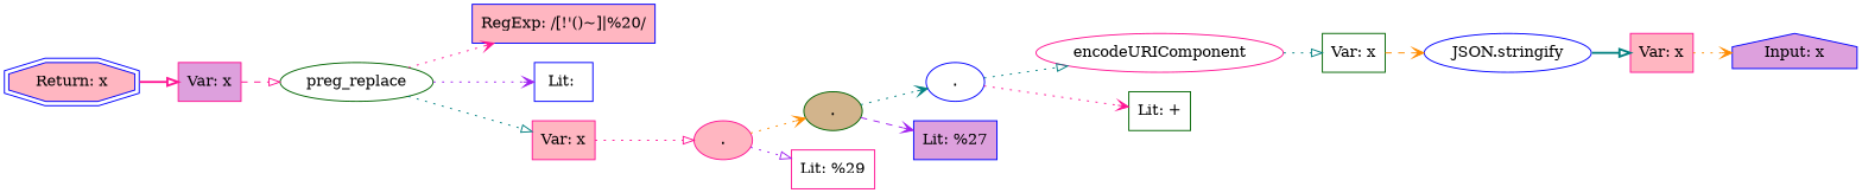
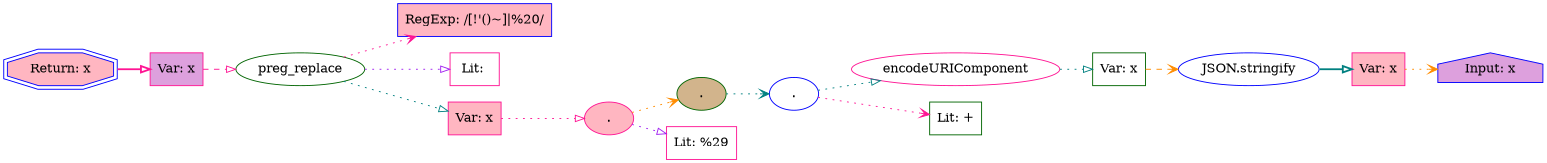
  digraph {
    rankdir=LR
    node [color=blue fillcolor=white shape=box style=filled]
    edge [arrowhead=onormal color=teal style=dotted]
    n1 [fillcolor=plum label="Input: x" shape=house]
    n2 [label="JSON.stringify" shape=ellipse]
    n3 [color=deeppink fillcolor=lightpink label="Var: x"]
    n4 [color=deeppink label=encodeURIComponent shape=ellipse]
    n5 [color=darkgreen label="Var: x"]
    n6 [label="." shape=ellipse]
    n7 [color=darkgreen label="Lit: +"]
    n8 [color=darkgreen fillcolor=tan label="." shape=ellipse]
-   n9 [fillcolor=plum label="Lit: %27"]
    n10 [color=deeppink fillcolor=lightpink label="." shape=ellipse]
    n11 [color=deeppink label="Lit: %29"]
    n12 [color=darkgreen label=preg_replace shape=ellipse]
    n13 [fillcolor=lightpink label="RegExp: /[!'()~]|%20/"]
-   n14 [label="Lit: "]
+   n14 [color=deeppink label="Lit: "]
    n15 [color=deeppink fillcolor=lightpink label="Var: x"]
    n16 [color=deeppink fillcolor=plum label="Var: x"]
    n17 [fillcolor=lightpink label="Return: x" shape=doubleoctagon]
    n2 -> n3 [style=bold]
    n3 -> n1 [arrowhead=vee color=darkorange]
    n4 -> n5
    n5 -> n2 [arrowhead=vee color=darkorange style=dashed]
    n6 -> n4
    n6 -> n7 [arrowhead=vee color=deeppink]
    n8 -> n6 [arrowhead=vee]
-   n8 -> n9 [arrowhead=vee color=purple style=dashed]
    n10 -> n8 [arrowhead=vee color=darkorange]
    n10 -> n11 [color=purple]
    n12 -> n13 [arrowhead=vee color=deeppink]
-   n12 -> n14 [arrowhead=vee color=purple]
+   n12 -> n14 [color=purple]
    n12 -> n15
    n15 -> n10 [color=deeppink]
    n16 -> n12 [color=deeppink style=dashed]
    n17 -> n16 [color=deeppink style=bold]
  }
